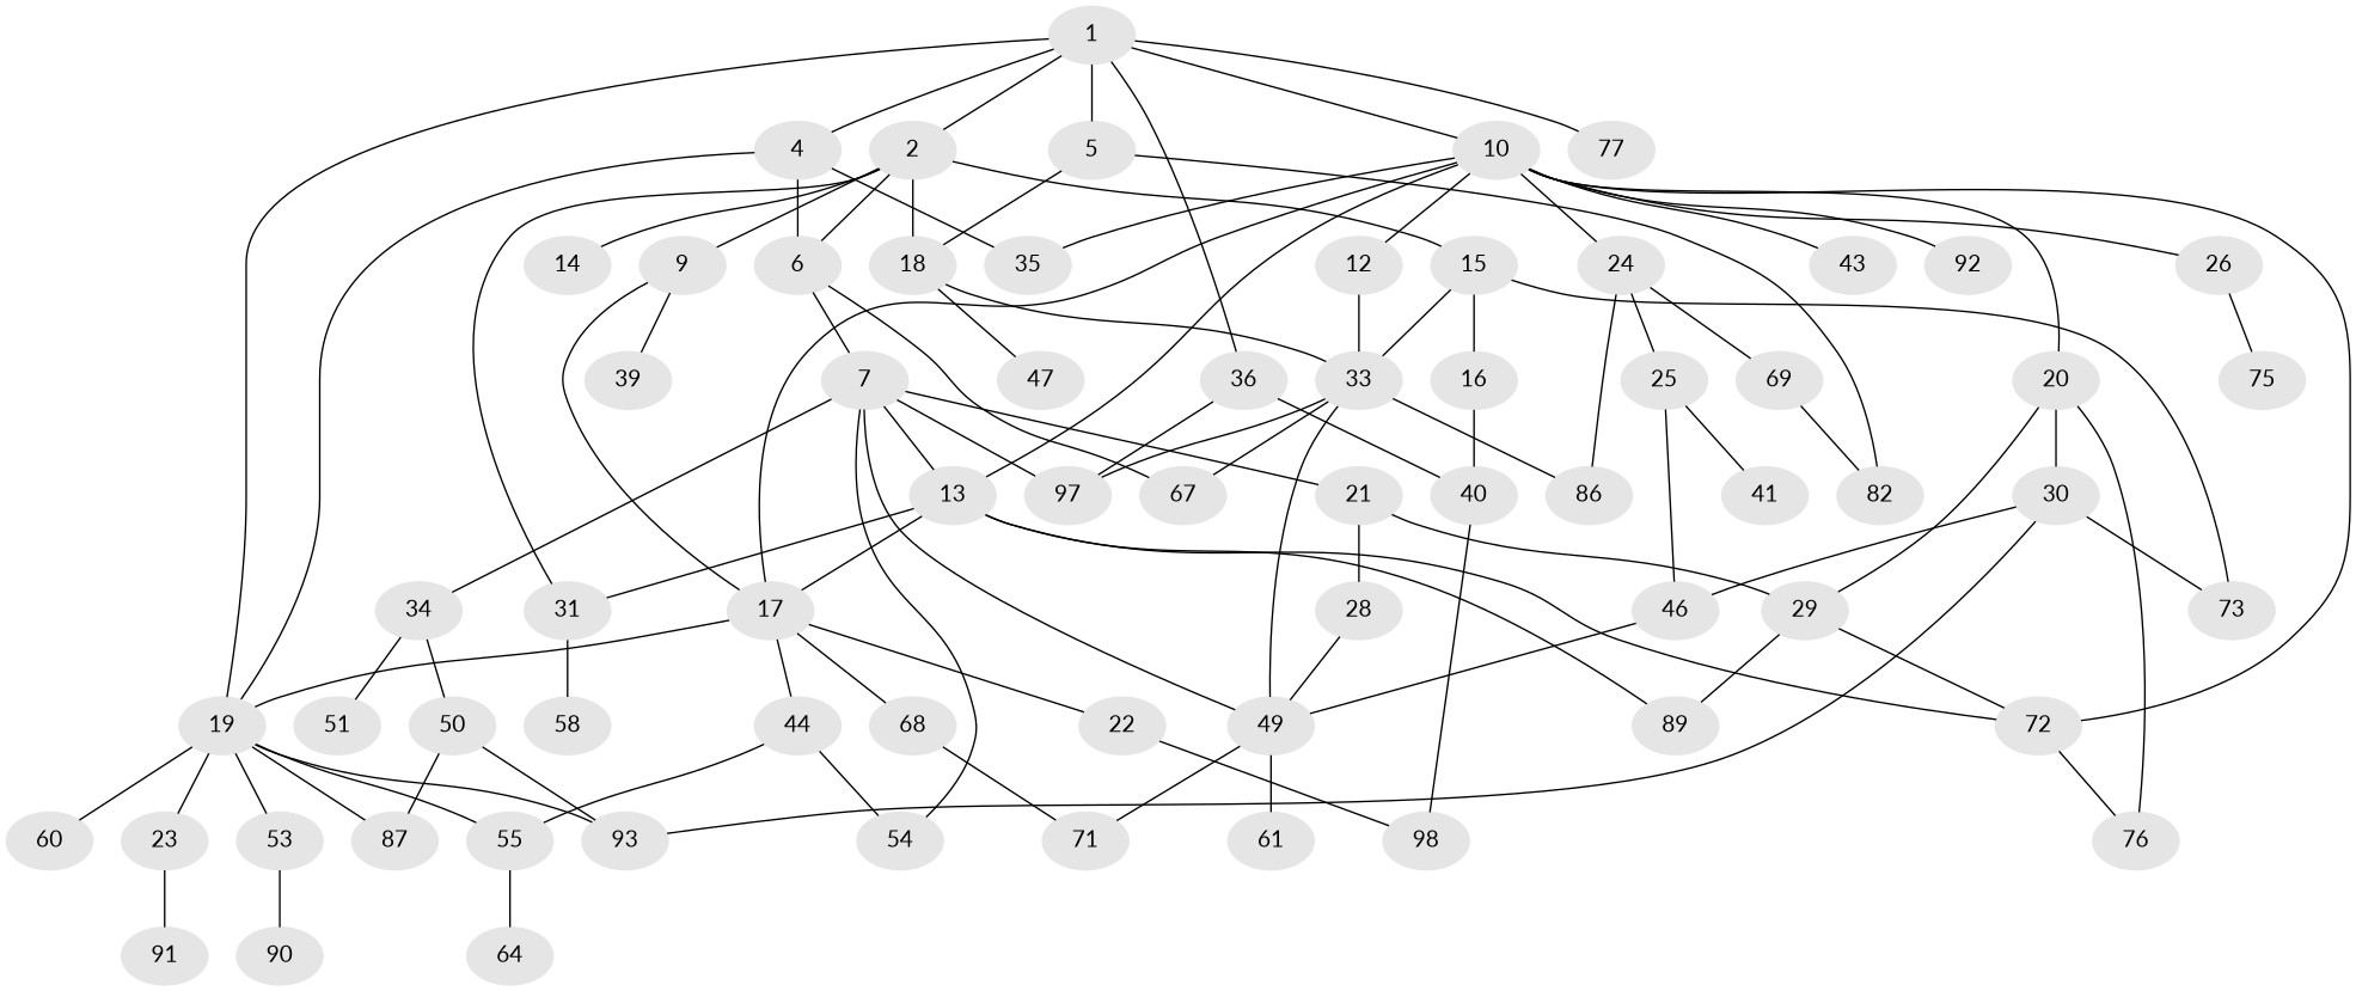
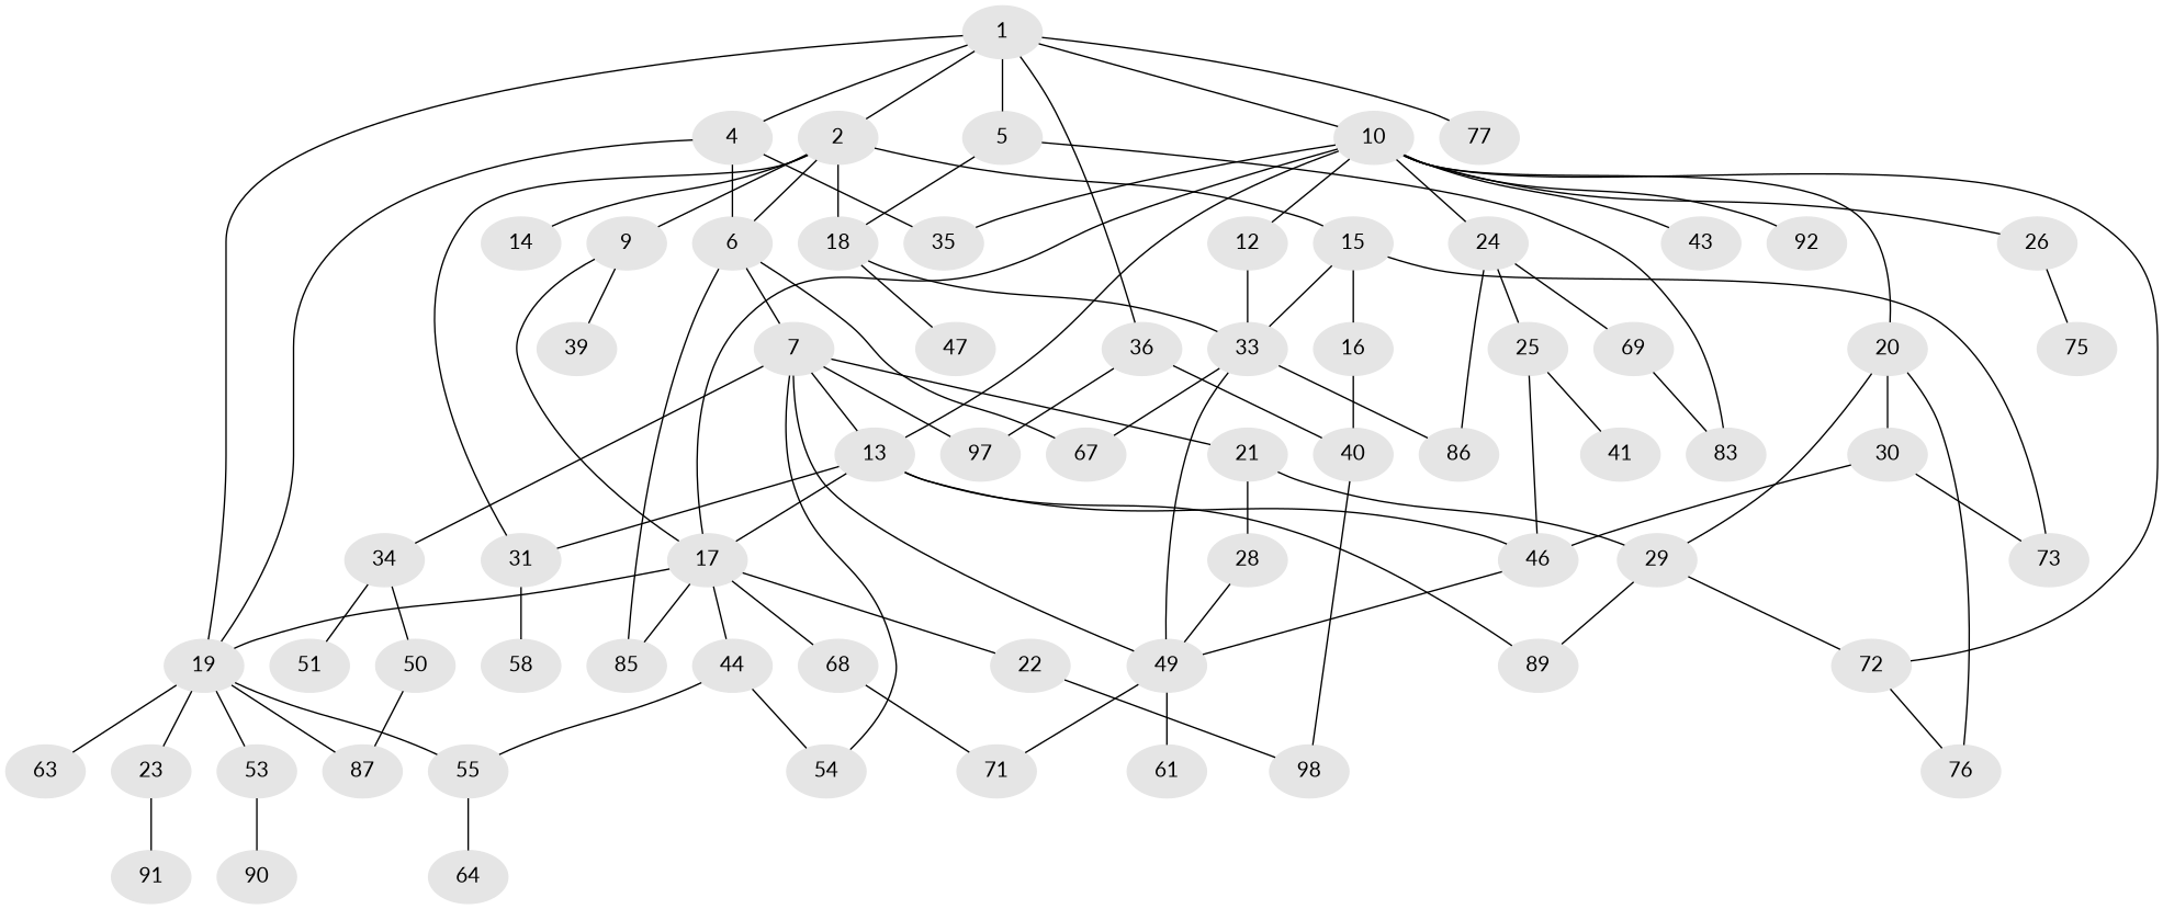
  graph {
    fontname=Lato
    node [color=gray90 fontname=Lato style=filled]
    edge [fontname=Lato]
    1 [super="+3"]
    2 [super="+8"]
    4 [super="+57"]
    5 [super="+48"]
    10 [super="+11"]
    19 [super="+37"]
    36 [super="+59"]
    77
    6 [super="+66"]
    9
    14 [super="+27"]
    15 [super="+45"]
    18 [super="+42"]
    31
    35
-   83 [label=82]
+   83
    13 [super="+74"]
    17 [super="+32"]
    12
    20 [super="+81"]
    24
    26
    43
    72 [super="+79"]
    92
    23
    53
    55 [super="+95"]
-   63 [label=60]
+   63
    87
-   93 [super="+96"]
    97
    40 [super="+84"]
    7 [super="+82"]
    67
+   85
    39
    33 [super="+65"]
    16
    73 [super="+78"]
    47
    58
    21
    34
    49 [super="+52"]
    54 [super="+80"]
    89
    29 [super="+62"]
    28 [super="+38"]
    50 [super="+70"]
    51 [super="+56"]
    61
    71
    22
    44 [super="+60"]
    68
    30
    76 [super="+88"]
    25
    69
    86
    75
    98
    91
    90
    64
    46
    41 [super="+94"]
    1 -- 2
    1 -- 4
    1 -- 5
    1 -- 10
    1 -- 19
    1 -- 36
    1 -- 77
    2 -- 6
    2 -- 9
    2 -- 14
    2 -- 15
    2 -- 18
    2 -- 31
    4 -- 19
    4 -- 6
    4 -- 35
    5 -- 18
    5 -- 83
    10 -- 35
    10 -- 13
    10 -- 17
    10 -- 12
    10 -- 20
    10 -- 24
    10 -- 26
    10 -- 43
    10 -- 72
    10 -- 92
    19 -- 23
    19 -- 53
    19 -- 55
    19 -- 63
    19 -- 87
-   19 -- 93
    36 -- 97
    36 -- 40
    6 -- 7
    6 -- 67
+   6 -- 85
    9 -- 17
    9 -- 39
    15 -- 33
    15 -- 16
    15 -- 73
    18 -- 33
    18 -- 47
    31 -- 58
    13 -- 31
    13 -- 17
-   13 -- 72
+   13 -- 46
    13 -- 89
    17 -- 19
+   17 -- 85
    17 -- 22
    17 -- 44
    17 -- 68
    12 -- 33
    20 -- 29
    20 -- 30
    20 -- 76
    24 -- 25
    24 -- 69
    24 -- 86
    26 -- 75
    72 -- 76
    23 -- 91
    53 -- 90
    55 -- 64
    40 -- 98
    7 -- 13
    7 -- 97
    7 -- 21
    7 -- 34
    7 -- 49
    7 -- 54
-   33 -- 97
    33 -- 67
    33 -- 49
    33 -- 86
    16 -- 40
    21 -- 29
    21 -- 28
    34 -- 50
    34 -- 51
    49 -- 61
    49 -- 71
    29 -- 72
    29 -- 89
    28 -- 49
    50 -- 87
-   50 -- 93
    22 -- 98
    44 -- 55
    44 -- 54
    68 -- 71
-   30 -- 93
    30 -- 73
    30 -- 46
    25 -- 46
    25 -- 41
    69 -- 83
    46 -- 49
  }
